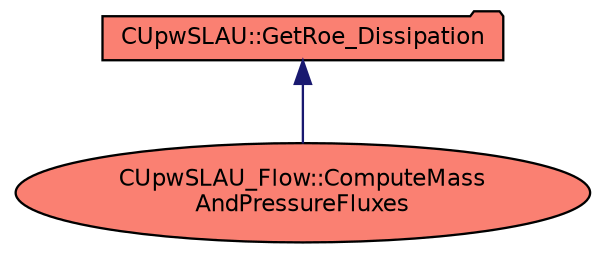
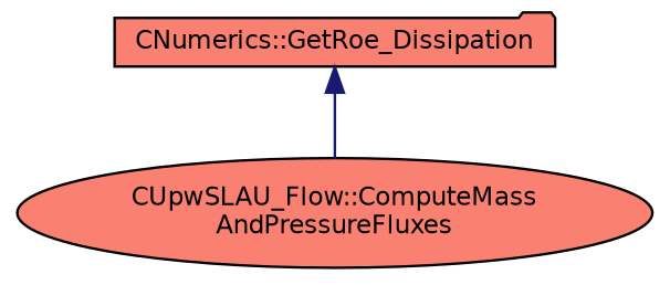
  digraph {
    rankdir=TB
    fontname="DejaVu Sans"
    node [color=black fillcolor=salmon fontname="DejaVu Sans" fontsize=10 style=filled]
-   n1 [fontcolor=black height=0.2 label="CUpwSLAU::GetRoe_Dissipation" shape=folder width=0.4]
+   n1 [fontcolor=black height=0.2 label="CNumerics::GetRoe_Dissipation" shape=folder width=0.4]
    n2 [height=0.2 label="CUpwSLAU_Flow::ComputeMass\lAndPressureFluxes" shape=ellipse width=0.4]
    n1 -> n2 [color=midnightblue dir=back fontname="DejaVu Sans" fontsize=10 labelfontname=Helvetica labelfontsize=10 style=solid]
  }
